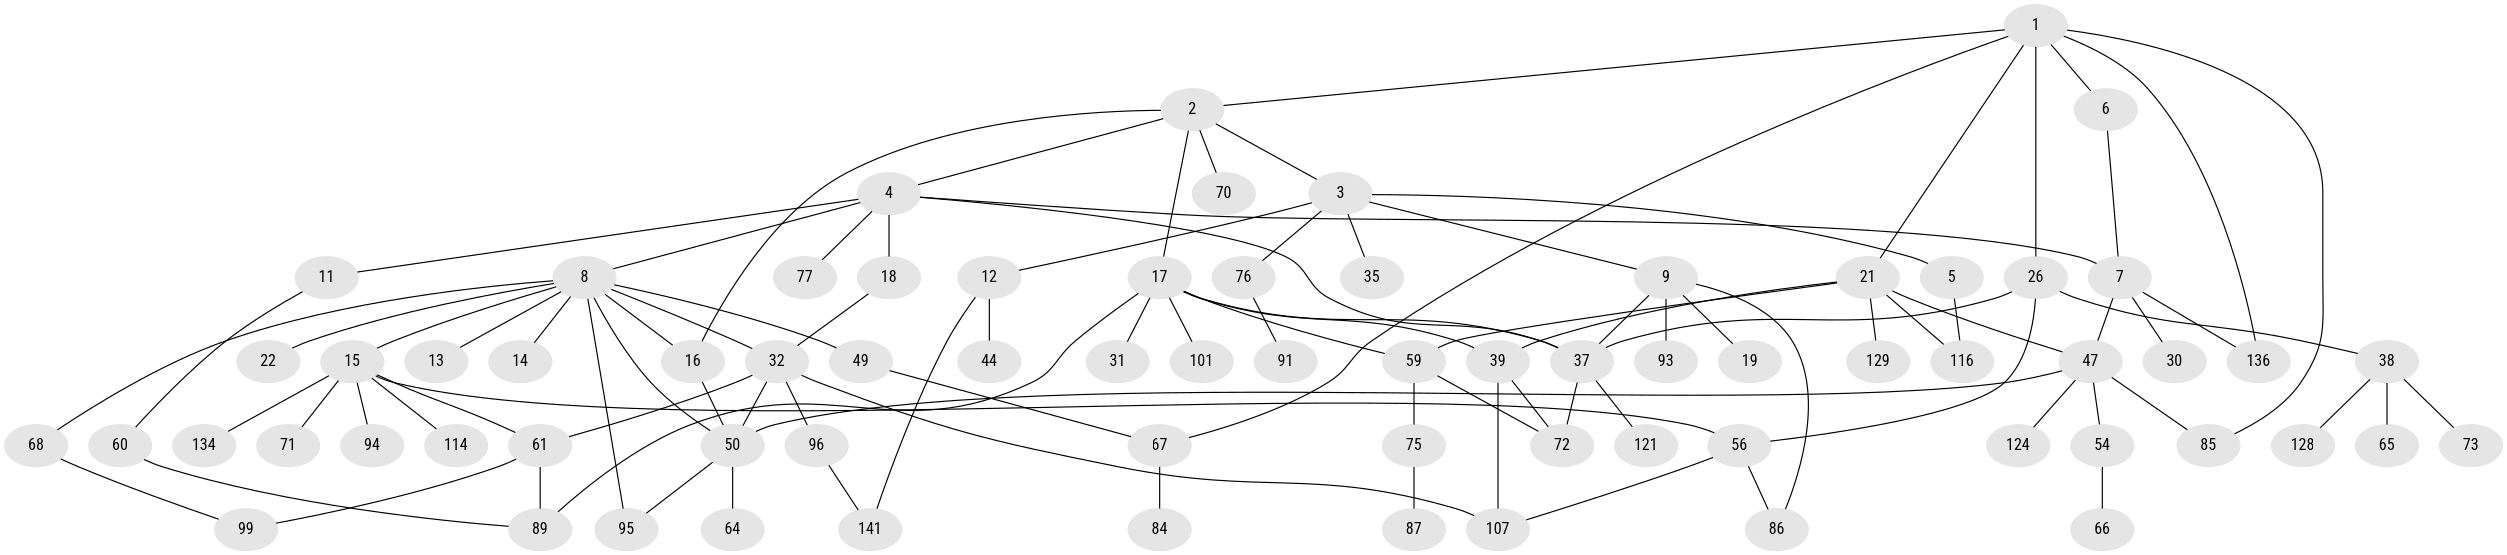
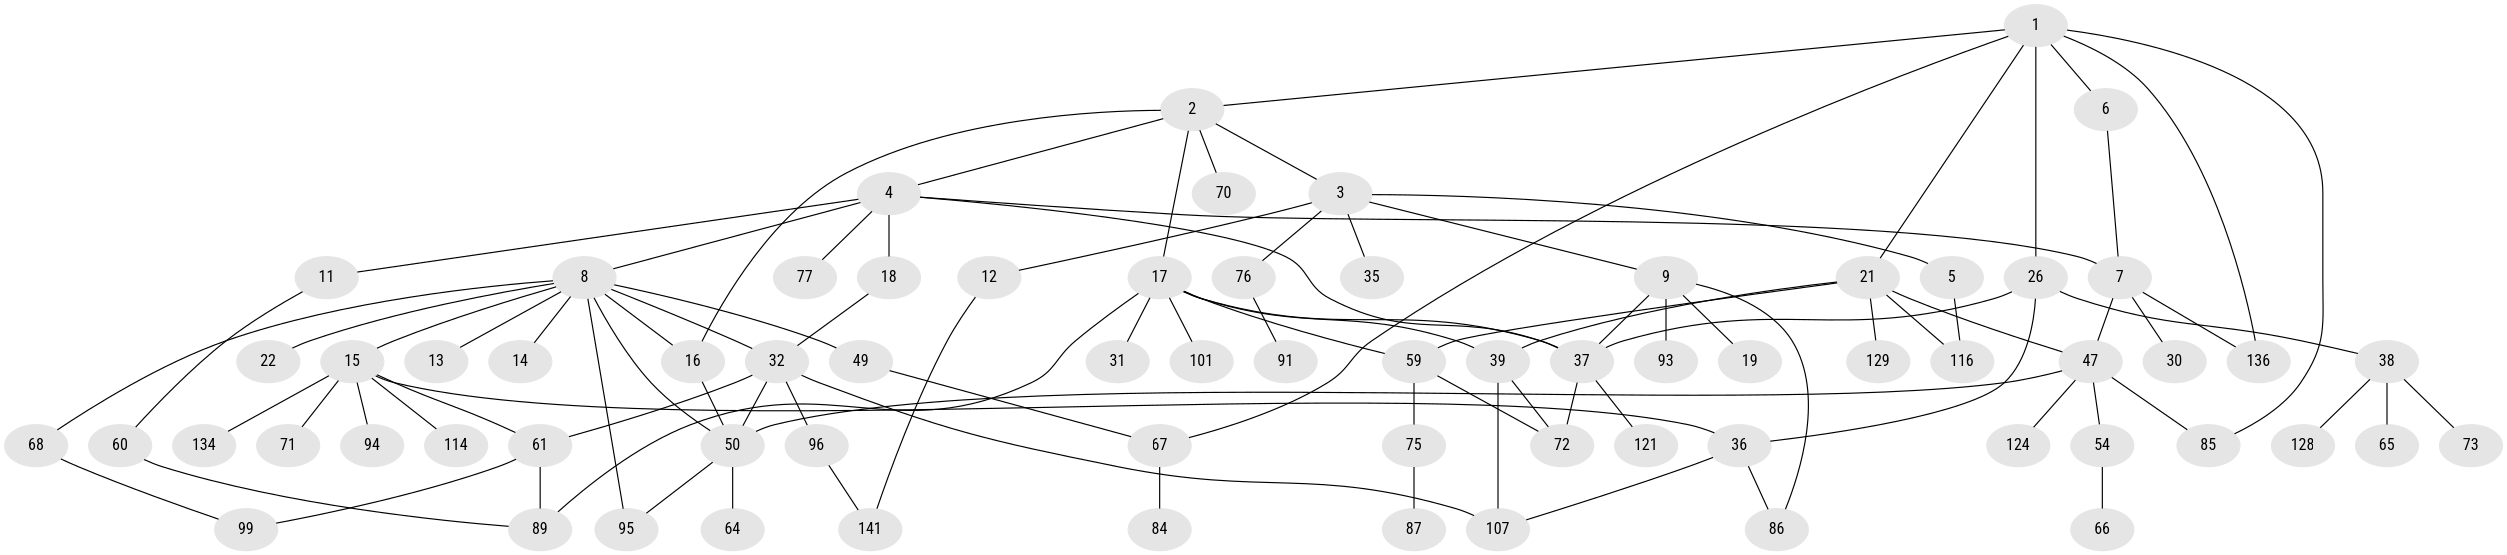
  graph {
    fontname="Roboto Condensed"
    node [color=gray90 fontname="Roboto Condensed" style=filled]
    edge [fontname="Roboto Condensed"]
    1
    2
    6
    21 [super="+23+51"]
    26 [super="+46+55"]
    67
    85
    136
    3
    4 [super="+47+10+70"]
    16
    17 [super="+34+109+24"]
    n13 [label=70]
    7
    116 [super="+132"]
    n16 [label=47]
    39 [super="+58"]
    59 [super="+120"]
    129
    37 [super="+90"]
-   56 [super="+111"]
+   56 [super="+111" label=36]
    38
    84
    5 [super="+53+20+41"]
    9 [super="+82"]
    12
    35 [super="+74+45"]
    76 [super="+83"]
    8 [super="+28+88"]
    11 [super="+33"]
    18 [super="+25"]
    77
    50 [super="+123+133+135+62+92+69"]
    31
    89 [super="+145"]
    101
    19
    86 [super="+98"]
    93 [super="+97"]
-   44 [super="+57"]
    141
    91
    30 [super="+130"]
    13
    14
    15 [super="+43+36"]
    22
    32 [super="+104+105"]
    49
    68
    95 [super="+138+139"]
    60
    72 [super="+127+106"]
    121
    54
    124
    61 [super="+81"]
    71
    94
    114
    134
    96
    107 [super="+112"]
    64
    99 [super="+113"]
    75
    65
    73
    128
    66
    87
    1 -- 2
    1 -- 6
    1 -- 21
    1 -- 26
    1 -- 67
    1 -- 85
    1 -- 136
    2 -- 3
    2 -- 4
    2 -- 16
    2 -- 17
    2 -- n13
    6 -- 7
    21 -- 116
    21 -- n16
    21 -- 39
    21 -- 59
    21 -- 129
    26 -- 37
    26 -- 56
    26 -- 38
    67 -- 84
    3 -- 5
    3 -- 9
    3 -- 12
    3 -- 35
    3 -- 76
    4 -- 7
    4 -- 37
    4 -- 8
    4 -- 11
    4 -- 18
    4 -- 77
    16 -- 50
    17 -- 39
    17 -- 59
    17 -- 37
    17 -- 31
    17 -- 89
    17 -- 101
    7 -- 136
    7 -- n16
    7 -- 30
    n16 -- 85
    n16 -- 50
    n16 -- 54
    n16 -- 124
    39 -- 72
    39 -- 107 [weight=2]
    59 -- 72
    59 -- 75
    37 -- 72
    37 -- 121
    56 -- 86
    56 -- 107
    38 -- 65
    38 -- 73
    38 -- 128
    5 -- 116
    9 -- 37
    9 -- 19
    9 -- 86
    9 -- 93
-   12 -- 44
    12 -- 141
    76 -- 91
    8 -- 16
    8 -- 50
    8 -- 13
    8 -- 14
    8 -- 15
    8 -- 22
    8 -- 32
    8 -- 49
    8 -- 68
    8 -- 95
    11 -- 60
    18 -- 32
    50 -- 95
    50 -- 64
    15 -- 56
    15 -- 61
    15 -- 71
    15 -- 94
    15 -- 114
    15 -- 134
    32 -- 50
    32 -- 61
    32 -- 96
    32 -- 107
    49 -- 67
    68 -- 99
    60 -- 89
    54 -- 66
    61 -- 89
    61 -- 99
    96 -- 141
    75 -- 87
  }
